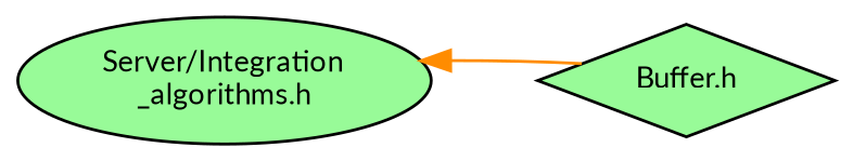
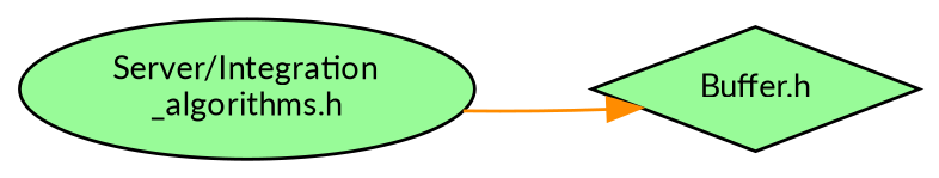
  digraph {
    rankdir=LR
    fontname=Lato
    node [color=black fillcolor=palegreen fontname=Lato fontsize=10 style=filled]
    n1 [fontcolor=black height=0.2 label="Server/Integration\l_algorithms.h" shape=ellipse width=0.4]
    n2 [height=0.2 label="Buffer.h" shape=diamond width=0.4]
-   n2 -> n1 [color=darkorange fontname=Lato fontsize=10 labelfontname=Helvetica labelfontsize=10 style=solid]
+   n1 -> n2 [color=darkorange fontname=Lato fontsize=10 labelfontname=Helvetica labelfontsize=10 style=solid]
  }
